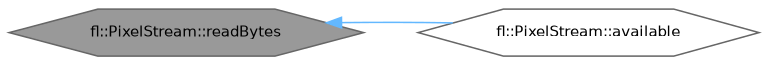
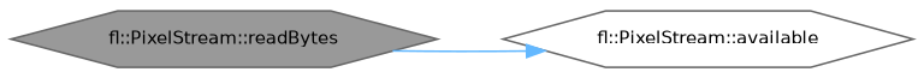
  digraph {
    rankdir=LR
    node [fontname=Helvetica fontsize=10 shape=hexagon style=filled]
    n1 [color=gray40 fillcolor=grey60 fontcolor=black height=0.2 label="fl::PixelStream::readBytes" width=0.4]
    n2 [color=grey40 fillcolor=white height=0.2 label="fl::PixelStream::available" width=0.4]
-   n2 -> n1 [color=steelblue1 fontname=Helvetica fontsize=10 labelfontname=Helvetica labelfontsize=10 style=solid]
+   n1 -> n2 [color=steelblue1 fontname=Helvetica fontsize=10 labelfontname=Helvetica labelfontsize=10 style=solid]
  }
